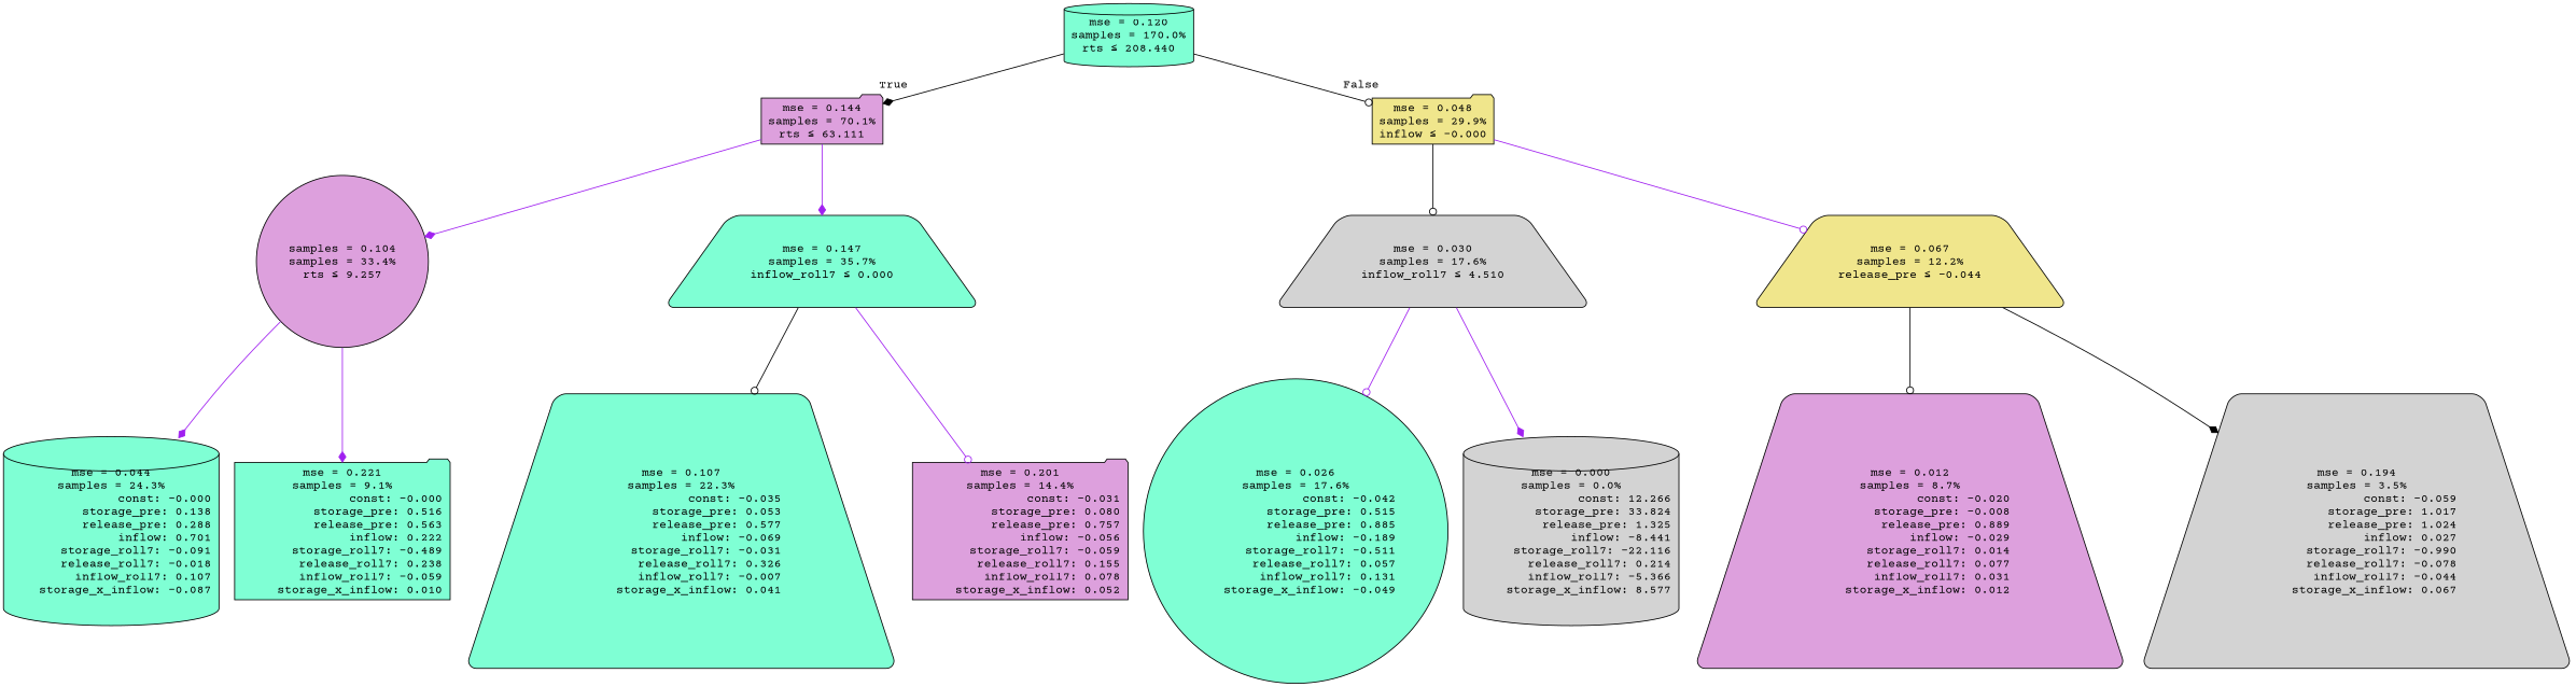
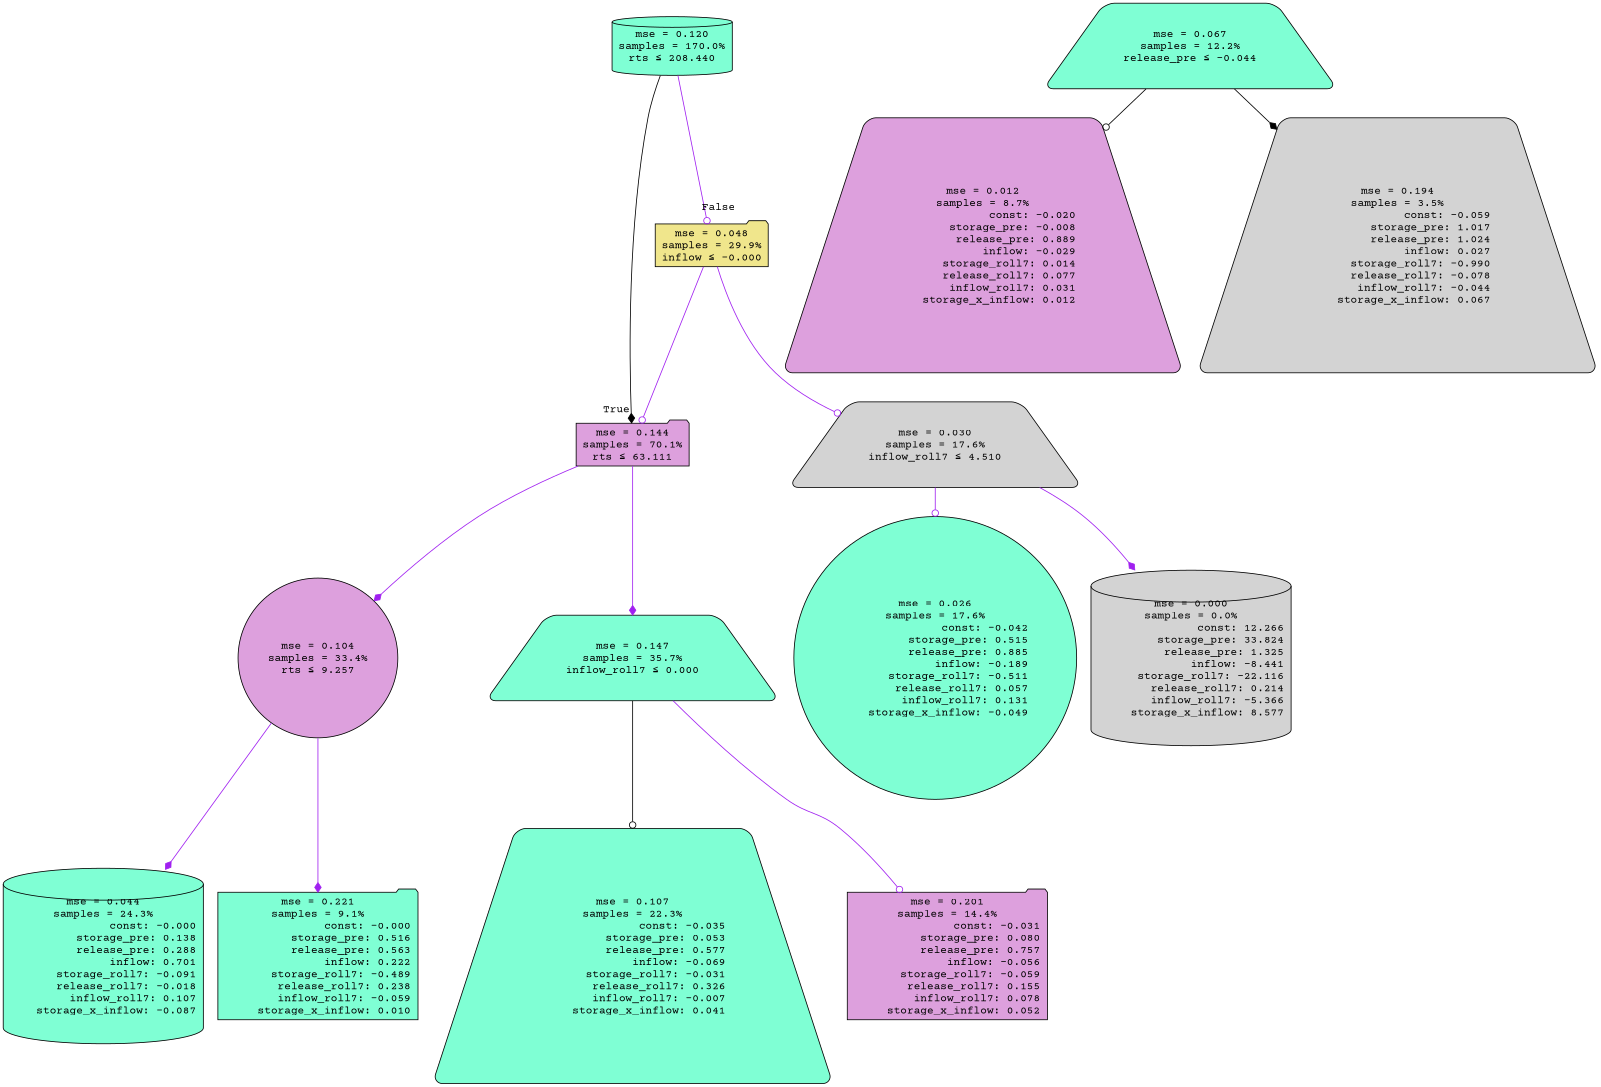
  digraph {
    fontname="Courier Prime"
    node [color=black fillcolor=aquamarine fontname="Courier Prime" shape=trapezium style="filled, rounded"]
    edge [arrowhead=diamond color=purple fontname="Courier Prime"]
    n1 [label="mse = 0.120\nsamples = 170.0%\nrts &le; 208.440" shape=cylinder]
    n2 [fillcolor=plum label="mse = 0.144\nsamples = 70.1%\nrts &le; 63.111" shape=folder]
    n3 [fillcolor=khaki label="mse = 0.048\nsamples = 29.9%\ninflow &le; -0.000" shape=folder]
-   n4 [fillcolor=plum label="samples = 0.104\nsamples = 33.4%\nrts &le; 9.257" shape=circle]
+   n4 [fillcolor=plum label="mse = 0.104\nsamples = 33.4%\nrts &le; 9.257" shape=circle]
    n5 [label="mse = 0.147\nsamples = 35.7%\ninflow_roll7 &le; 0.000"]
    n6 [fillcolor=lightgrey label="mse = 0.030\nsamples = 17.6%\ninflow_roll7 &le; 4.510"]
-   n7 [fillcolor=khaki label="mse = 0.067\nsamples = 12.2%\nrelease_pre &le; -0.044"]
+   n7 [label="mse = 0.067\nsamples = 12.2%\nrelease_pre &le; -0.044"]
    n8 [label="mse = 0.044\nsamples = 24.3%\n               const: -0.000\n          storage_pre: 0.138\n          release_pre: 0.288\n               inflow: 0.701\n       storage_roll7: -0.091\n       release_roll7: -0.018\n         inflow_roll7: 0.107\n    storage_x_inflow: -0.087" shape=cylinder]
    n9 [label="mse = 0.221\nsamples = 9.1%\n               const: -0.000\n          storage_pre: 0.516\n          release_pre: 0.563\n               inflow: 0.222\n       storage_roll7: -0.489\n        release_roll7: 0.238\n        inflow_roll7: -0.059\n     storage_x_inflow: 0.010" shape=folder]
    n10 [label="mse = 0.107\nsamples = 22.3%\n               const: -0.035\n          storage_pre: 0.053\n          release_pre: 0.577\n              inflow: -0.069\n       storage_roll7: -0.031\n        release_roll7: 0.326\n        inflow_roll7: -0.007\n     storage_x_inflow: 0.041"]
    n11 [fillcolor=plum label="mse = 0.201\nsamples = 14.4%\n               const: -0.031\n          storage_pre: 0.080\n          release_pre: 0.757\n              inflow: -0.056\n       storage_roll7: -0.059\n        release_roll7: 0.155\n         inflow_roll7: 0.078\n     storage_x_inflow: 0.052" shape=folder]
    n12 [label="mse = 0.026\nsamples = 17.6%\n               const: -0.042\n          storage_pre: 0.515\n          release_pre: 0.885\n              inflow: -0.189\n       storage_roll7: -0.511\n        release_roll7: 0.057\n         inflow_roll7: 0.131\n    storage_x_inflow: -0.049" shape=circle]
    n13 [fillcolor=lightgrey label="mse = 0.000\nsamples = 0.0%\n               const: 12.266\n         storage_pre: 33.824\n          release_pre: 1.325\n              inflow: -8.441\n      storage_roll7: -22.116\n        release_roll7: 0.214\n        inflow_roll7: -5.366\n     storage_x_inflow: 8.577" shape=cylinder]
    n14 [fillcolor=plum label="mse = 0.012\nsamples = 8.7%\n               const: -0.020\n         storage_pre: -0.008\n          release_pre: 0.889\n              inflow: -0.029\n        storage_roll7: 0.014\n        release_roll7: 0.077\n         inflow_roll7: 0.031\n     storage_x_inflow: 0.012"]
    n15 [fillcolor=lightgrey label="mse = 0.194\nsamples = 3.5%\n               const: -0.059\n          storage_pre: 1.017\n          release_pre: 1.024\n               inflow: 0.027\n       storage_roll7: -0.990\n       release_roll7: -0.078\n        inflow_roll7: -0.044\n     storage_x_inflow: 0.067"]
    n1 -> n2 [color=black headlabel=True labelangle=45 labeldistance=2.5]
-   n1 -> n3 [arrowhead=odot color=black headlabel=False labelangle=-45 labeldistance=2.5]
+   n1 -> n3 [arrowhead=odot headlabel=False labelangle=-45 labeldistance=2.5]
    n2 -> n4
    n2 -> n5
-   n3 -> n6 [arrowhead=odot color=black]
-   n3 -> n7 [arrowhead=odot]
+   n3 -> n6 [arrowhead=odot]
+   n3 -> n2 [arrowhead=odot]
    n4 -> n8
    n4 -> n9
    n5 -> n10 [arrowhead=odot color=black]
    n5 -> n11 [arrowhead=odot]
    n6 -> n12 [arrowhead=odot]
    n6 -> n13
    n7 -> n14 [arrowhead=odot color=black]
    n7 -> n15 [color=black]
  }
